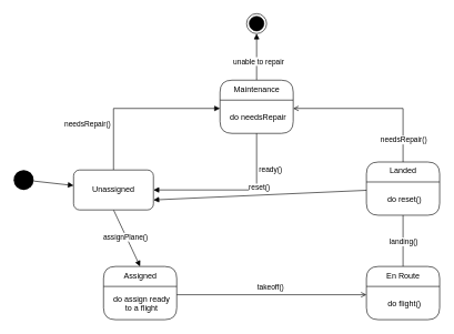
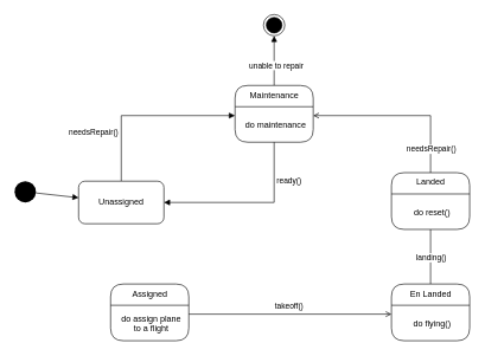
  <mxCell id="0" />
  <mxCell id="1" parent="0" />
  <mxCell id="2" style="edgeStyle=none;rounded=0;orthogonalLoop=1;jettySize=auto;html=1;endArrow=block;endFill=1;" edge="1" parent="1" source="3" target="8"><mxGeometry relative="1" as="geometry" /></mxCell>
  <mxCell id="3" value="" style="ellipse;fillColor=#000000;strokeColor=none;" vertex="1" parent="1"><mxGeometry x="20" y="255" width="30" height="30" as="geometry" /></mxCell>
  <mxCell id="4" style="edgeStyle=orthogonalEdgeStyle;rounded=0;orthogonalLoop=1;jettySize=auto;html=1;entryX=0;entryY=0.25;entryDx=0;entryDy=0;exitX=0.5;exitY=0;exitDx=0;exitDy=0;endArrow=block;endFill=1;" edge="1" parent="1" source="8" target="12"><mxGeometry relative="1" as="geometry" /></mxCell>
  <mxCell id="5" value="needsRepair()" style="edgeLabel;html=1;align=center;verticalAlign=middle;resizable=0;points=[];" vertex="1" connectable="0" parent="4"><mxGeometry x="-0.392" y="2" relative="1" as="geometry"><mxPoint x="-38" y="7" as="offset" /></mxGeometry></mxCell>
- <mxCell id="6" style="edgeStyle=none;rounded=0;orthogonalLoop=1;jettySize=auto;html=1;exitX=0.5;exitY=1;exitDx=0;exitDy=0;entryX=0.5;entryY=0;entryDx=0;entryDy=0;endArrow=block;endFill=1;" edge="1" parent="1" source="8" target="24"><mxGeometry relative="1" as="geometry" /></mxCell>
- <mxCell id="7" value="assignPlane()" style="edgeLabel;html=1;align=center;verticalAlign=middle;resizable=0;points=[];" vertex="1" connectable="0" parent="6"><mxGeometry x="-0.057" y="-1" relative="1" as="geometry"><mxPoint as="offset" /></mxGeometry></mxCell>
  <mxCell id="8" value="Unassigned" style="rounded=1;whiteSpace=wrap;html=1;" vertex="1" parent="1"><mxGeometry x="110" y="255" width="120" height="60" as="geometry" /></mxCell>
  <mxCell id="9" style="edgeStyle=orthogonalEdgeStyle;rounded=0;orthogonalLoop=1;jettySize=auto;html=1;exitX=0.5;exitY=0;exitDx=0;exitDy=0;entryX=0.5;entryY=1;entryDx=0;entryDy=0;endArrow=block;endFill=1;" edge="1" parent="1" source="11" target="13"><mxGeometry relative="1" as="geometry" /></mxCell>
  <mxCell id="10" value="unable to repair" style="edgeLabel;html=1;align=center;verticalAlign=middle;resizable=0;points=[];" vertex="1" connectable="0" parent="9"><mxGeometry x="-0.167" y="-2" relative="1" as="geometry"><mxPoint as="offset" /></mxGeometry></mxCell>
  <mxCell id="11" value="Maintenance" style="swimlane;fontStyle=0;align=center;verticalAlign=top;childLayout=stackLayout;horizontal=1;startSize=30;horizontalStack=0;resizeParent=1;resizeParentMax=0;resizeLast=0;collapsible=0;marginBottom=0;html=1;rounded=1;absoluteArcSize=1;arcSize=36;" vertex="1" parent="1"><mxGeometry x="330" y="120" width="110" height="80" as="geometry" /></mxCell>
- <mxCell id="12" value="do needsRepair" style="fillColor=none;strokeColor=none;align=center;verticalAlign=middle;spacingLeft=5;rounded=1;arcSize=50;" vertex="1" parent="11"><mxGeometry y="30" width="110" height="50" as="geometry" /></mxCell>
+ <mxCell id="12" value="do maintenance" style="fillColor=none;strokeColor=none;align=center;verticalAlign=middle;spacingLeft=5;rounded=1;arcSize=50;" vertex="1" parent="11"><mxGeometry y="30" width="110" height="50" as="geometry" /></mxCell>
  <mxCell id="13" value="" style="ellipse;html=1;shape=endState;fillColor=#000000;strokeColor=#000000;rounded=1;" vertex="1" parent="1"><mxGeometry x="370" y="20" width="30" height="30" as="geometry" /></mxCell>
  <mxCell id="14" style="edgeStyle=orthogonalEdgeStyle;rounded=0;orthogonalLoop=1;jettySize=auto;html=1;entryX=1;entryY=0.5;entryDx=0;entryDy=0;exitX=0.5;exitY=1;exitDx=0;exitDy=0;endArrow=block;endFill=1;" edge="1" parent="1" source="12" target="8"><mxGeometry relative="1" as="geometry" /></mxCell>
  <mxCell id="15" value="ready()" style="edgeLabel;html=1;align=center;verticalAlign=middle;resizable=0;points=[];" vertex="1" connectable="0" parent="14"><mxGeometry x="-0.453" y="1" relative="1" as="geometry"><mxPoint x="19" y="-12" as="offset" /></mxGeometry></mxCell>
  <mxCell id="16" style="edgeStyle=orthogonalEdgeStyle;rounded=0;orthogonalLoop=1;jettySize=auto;html=1;exitX=0.5;exitY=0;exitDx=0;exitDy=0;entryX=1;entryY=0.25;entryDx=0;entryDy=0;endArrow=open;endFill=1;" edge="1" parent="1" source="18" target="12"><mxGeometry relative="1" as="geometry"><mxPoint x="670" y="230" as="sourcePoint" /></mxGeometry></mxCell>
  <mxCell id="17" value="needsRepair()" style="edgeLabel;html=1;align=center;verticalAlign=middle;resizable=0;points=[];" vertex="1" connectable="0" parent="16"><mxGeometry x="-0.604" y="3" relative="1" as="geometry"><mxPoint x="3" y="15" as="offset" /></mxGeometry></mxCell>
  <mxCell id="18" value="Landed" style="swimlane;fontStyle=0;align=center;verticalAlign=top;childLayout=stackLayout;horizontal=1;startSize=30;horizontalStack=0;resizeParent=1;resizeParentMax=0;resizeLast=0;collapsible=0;marginBottom=0;html=1;rounded=1;absoluteArcSize=1;arcSize=36;" vertex="1" parent="1"><mxGeometry x="550" y="243" width="110" height="80" as="geometry" /></mxCell>
  <mxCell id="19" value="do reset()" style="fillColor=none;strokeColor=none;align=center;verticalAlign=middle;spacingLeft=5;rounded=1;arcSize=50;" vertex="1" parent="18"><mxGeometry y="30" width="110" height="50" as="geometry" /></mxCell>
  <mxCell id="20" style="rounded=0;orthogonalLoop=1;jettySize=auto;html=1;exitX=0.5;exitY=0;exitDx=0;exitDy=0;entryX=0.5;entryY=1;entryDx=0;entryDy=0;endArrow=none;endFill=1;" edge="1" parent="1" source="22" target="19"><mxGeometry relative="1" as="geometry" /></mxCell>
  <mxCell id="21" value="landing()" style="edgeLabel;html=1;align=center;verticalAlign=middle;resizable=0;points=[];" vertex="1" connectable="0" parent="20"><mxGeometry x="-0.025" y="2" relative="1" as="geometry"><mxPoint x="2" as="offset" /></mxGeometry></mxCell>
- <mxCell id="22" value="En Route" style="swimlane;fontStyle=0;align=center;verticalAlign=top;childLayout=stackLayout;horizontal=1;startSize=30;horizontalStack=0;resizeParent=1;resizeParentMax=0;resizeLast=0;collapsible=0;marginBottom=0;html=1;rounded=1;absoluteArcSize=1;arcSize=36;" vertex="1" parent="1"><mxGeometry x="550" y="400" width="110" height="80" as="geometry" /></mxCell>
- <mxCell id="23" value="do flight()" style="fillColor=none;strokeColor=none;align=center;verticalAlign=middle;spacingLeft=5;rounded=1;arcSize=50;" vertex="1" parent="22"><mxGeometry y="30" width="110" height="50" as="geometry" /></mxCell>
+ <mxCell id="22" value="En Landed" style="swimlane;fontStyle=0;align=center;verticalAlign=top;childLayout=stackLayout;horizontal=1;startSize=30;horizontalStack=0;resizeParent=1;resizeParentMax=0;resizeLast=0;collapsible=0;marginBottom=0;html=1;rounded=1;absoluteArcSize=1;arcSize=36;" vertex="1" parent="1"><mxGeometry x="550" y="400" width="110" height="80" as="geometry" /></mxCell>
+ <mxCell id="23" value="do flying()" style="fillColor=none;strokeColor=none;align=center;verticalAlign=middle;spacingLeft=5;rounded=1;arcSize=50;" vertex="1" parent="22"><mxGeometry y="30" width="110" height="50" as="geometry" /></mxCell>
  <mxCell id="24" value="Assigned" style="swimlane;fontStyle=0;align=center;verticalAlign=top;childLayout=stackLayout;horizontal=1;startSize=30;horizontalStack=0;resizeParent=1;resizeParentMax=0;resizeLast=0;collapsible=0;marginBottom=0;html=1;rounded=1;absoluteArcSize=1;arcSize=36;" vertex="1" parent="1"><mxGeometry x="155" y="400" width="110" height="80" as="geometry" /></mxCell>
- <mxCell id="25" value="do assign ready&#10;to a flight" style="fillColor=none;strokeColor=none;align=center;verticalAlign=middle;spacingLeft=5;rounded=1;arcSize=50;" vertex="1" parent="24"><mxGeometry y="30" width="110" height="50" as="geometry" /></mxCell>
+ <mxCell id="25" value="do assign plane&#10;to a flight" style="fillColor=none;strokeColor=none;align=center;verticalAlign=middle;spacingLeft=5;rounded=1;arcSize=50;" vertex="1" parent="24"><mxGeometry y="30" width="110" height="50" as="geometry" /></mxCell>
  <mxCell id="26" style="edgeStyle=none;rounded=0;orthogonalLoop=1;jettySize=auto;html=1;exitX=1;exitY=0.25;exitDx=0;exitDy=0;entryX=0;entryY=0.25;entryDx=0;entryDy=0;endArrow=open;endFill=1;" edge="1" parent="1" source="25" target="23"><mxGeometry relative="1" as="geometry" /></mxCell>
  <mxCell id="27" value="takeoff()" style="edgeLabel;html=1;align=center;verticalAlign=middle;resizable=0;points=[];" vertex="1" connectable="0" parent="26"><mxGeometry x="-0.032" y="-1" relative="1" as="geometry"><mxPoint x="2" y="-13" as="offset" /></mxGeometry></mxCell>
- <mxCell id="28" style="edgeStyle=none;rounded=0;orthogonalLoop=1;jettySize=auto;html=1;exitX=0;exitY=0.25;exitDx=0;exitDy=0;entryX=1;entryY=0.75;entryDx=0;entryDy=0;endArrow=block;endFill=1;" edge="1" parent="1" source="19" target="8"><mxGeometry relative="1" as="geometry" /></mxCell>
- <mxCell id="29" value="reset()" style="edgeLabel;html=1;align=center;verticalAlign=middle;resizable=0;points=[];" vertex="1" connectable="0" parent="28"><mxGeometry x="0.117" y="1" relative="1" as="geometry"><mxPoint x="17" y="-13" as="offset" /></mxGeometry></mxCell>
